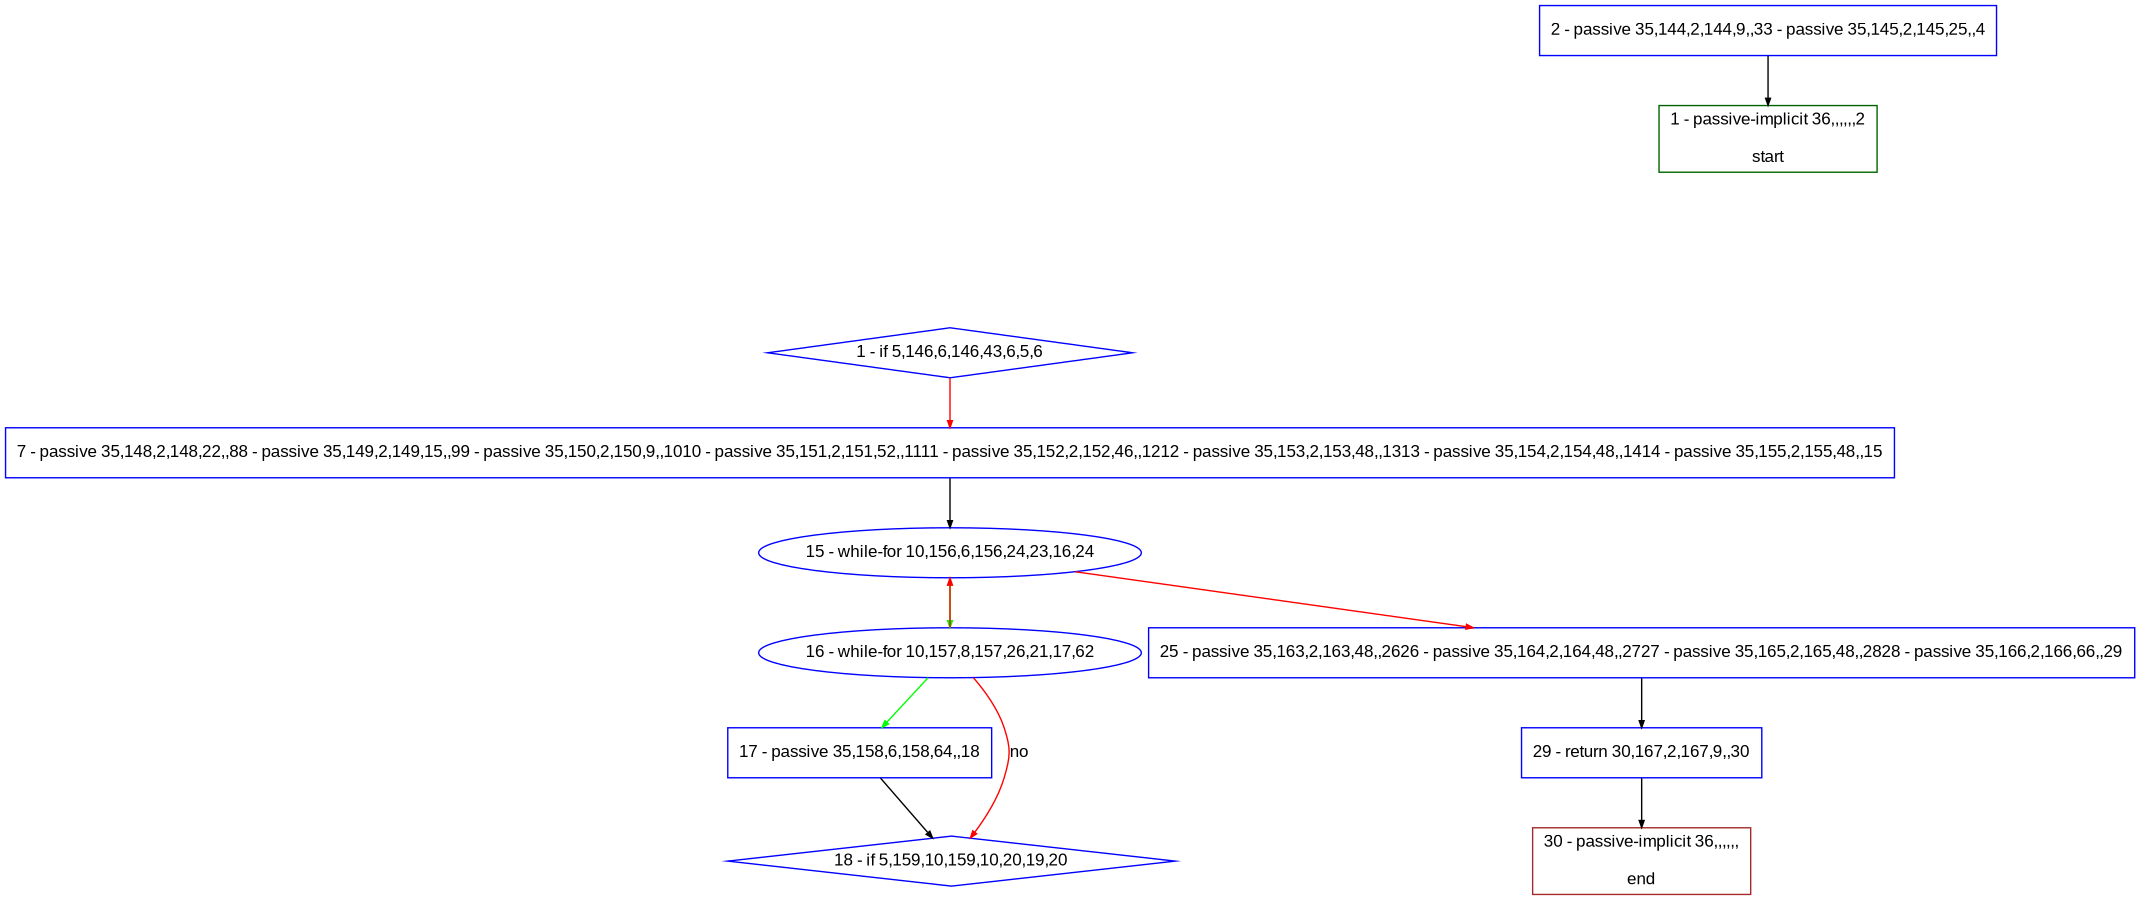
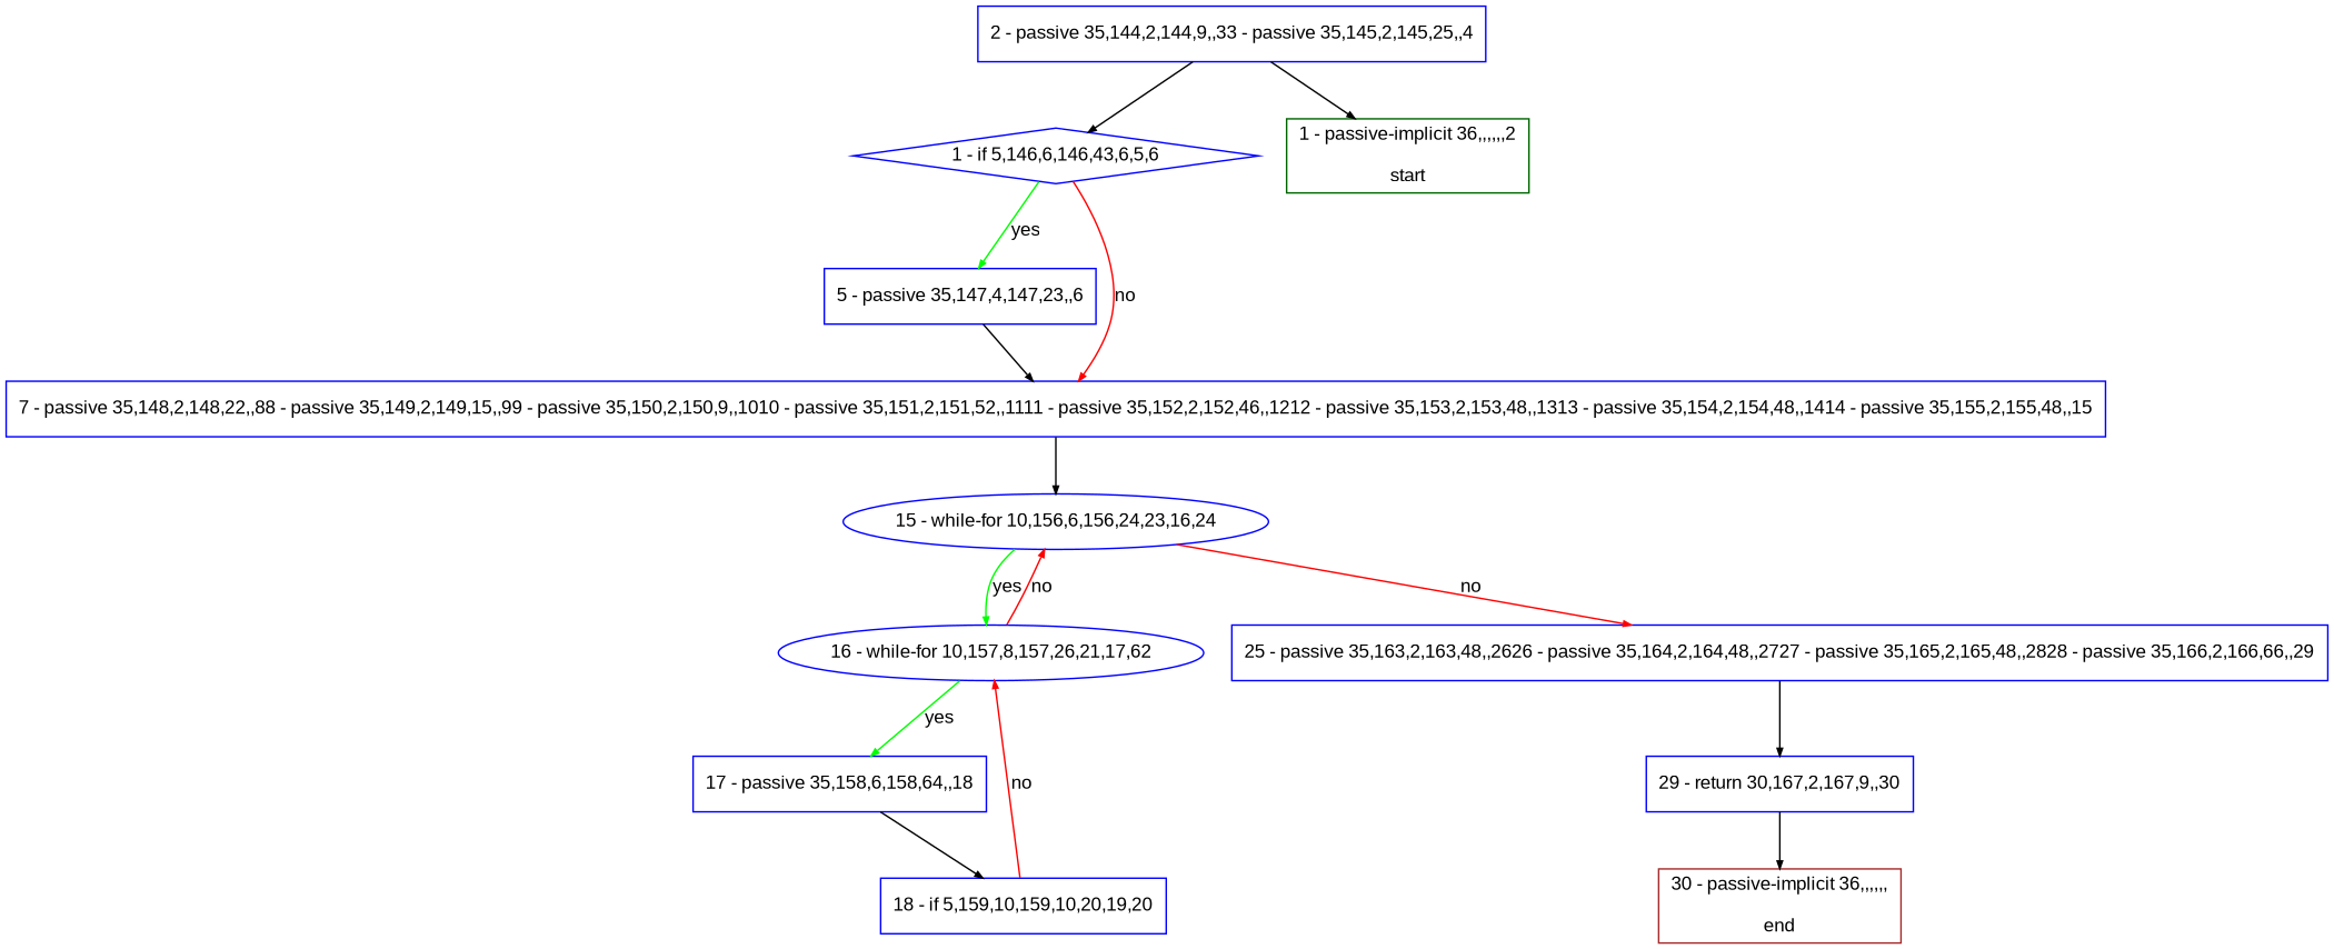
  digraph {
    bgcolor=white
    compound=true
    fillcolor="#FFFFCC"
    fontname=Arial
    fontsize=12
    pack=true
    packmode=clust
    style="rounded,filled"
    node [color="#0000ff" compound=true fillcolor="#ffffff" fixedsize=false fontname=Arial fontsize=12 node_initialized=no shape=box style=filled]
    edge [arrowhead=normal arrowsize=0.5 arrowtail=none color="#000000" compound=true dir=forward fontcolor=black fontname=Arial fontsize=12]
    n1 [label="2 - passive 35,144,2,144,9,,33 - passive 35,145,2,145,25,,4"]
    n2 [label="1 - if 5,146,6,146,43,6,5,6" shape=diamond]
    n3 [color="#006400" label="1 - passive-implicit 36,,,,,,2\n\nstart"]
+   n4 [label="5 - passive 35,147,4,147,23,,6"]
    n5 [label="7 - passive 35,148,2,148,22,,88 - passive 35,149,2,149,15,,99 - passive 35,150,2,150,9,,1010 - passive 35,151,2,151,52,,1111 - passive 35,152,2,152,46,,1212 - passive 35,153,2,153,48,,1313 - passive 35,154,2,154,48,,1414 - passive 35,155,2,155,48,,15"]
    n6 [label="15 - while-for 10,156,6,156,24,23,16,24" shape=oval]
    n7 [label="16 - while-for 10,157,8,157,26,21,17,62" shape=oval]
    n8 [label="25 - passive 35,163,2,163,48,,2626 - passive 35,164,2,164,48,,2727 - passive 35,165,2,165,48,,2828 - passive 35,166,2,166,66,,29"]
    n9 [label="17 - passive 35,158,6,158,64,,18"]
    n10 [label="29 - return 30,167,2,167,9,,30"]
-   n11 [label="18 - if 5,159,10,159,10,20,19,20" shape=diamond]
+   n11 [label="18 - if 5,159,10,159,10,20,19,20"]
    n12 [color="#a52a2a" label="30 - passive-implicit 36,,,,,,\n\nend"]
+   n1 -> n2
    n1 -> n3
+   n2 -> n4 [color="#00ff00" label=yes]
    n2 -> n5 [color="#ff0000" label=no]
+   n4 -> n5
    n5 -> n6
    n6 -> n7 [color="#00ff00" label=yes]
    n6 -> n8 [color="#ff0000" label=no]
-   n7 -> n6 [color="#ff0000" label=yes]
+   n7 -> n6 [color="#ff0000" label=no]
    n7 -> n9 [color="#00ff00" label=yes]
    n8 -> n10
    n9 -> n11
    n10 -> n12
-   n7 -> n11 [color="#ff0000" label=no]
+   n11 -> n7 [color="#ff0000" label=no]
  }
